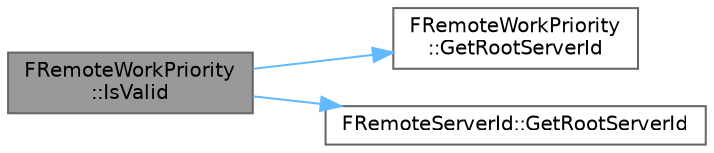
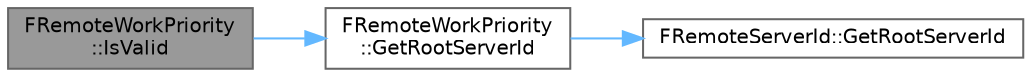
  digraph {
    rankdir=LR
    node [color=grey40 fillcolor=white fontname=Helvetica fontsize=10 shape=box style=filled]
    edge [color=steelblue1 fontname=Helvetica fontsize=10 labelfontname=Helvetica labelfontsize=10 style=solid]
    n1 [color=gray40 fillcolor=grey60 fontcolor=black height=0.2 label="FRemoteWorkPriority\l::IsValid" width=0.4]
    n2 [height=0.2 label="FRemoteWorkPriority\l::GetRootServerId" width=0.4]
    n3 [height=0.2 label="FRemoteServerId::GetRootServerId" width=0.4]
    n1 -> n2
-   n1 -> n3
+   n2 -> n3
  }
